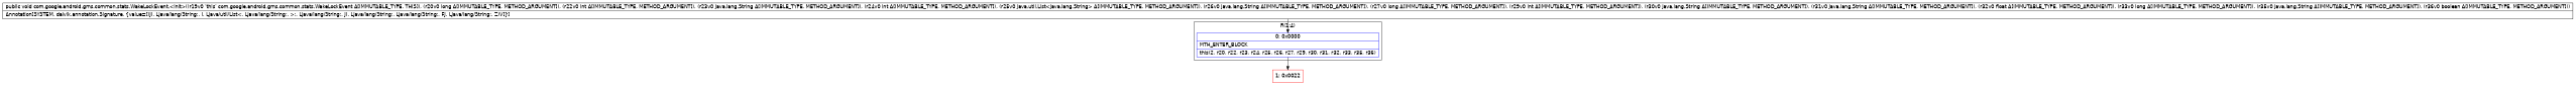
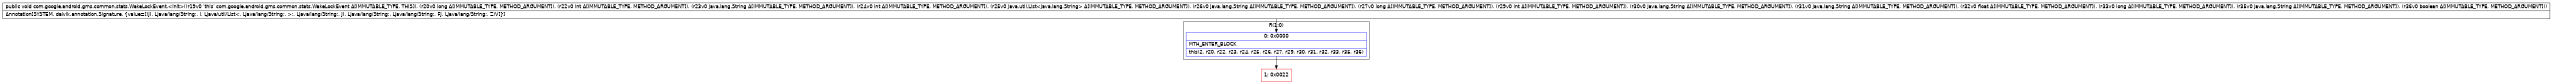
  digraph {
    fontname="DejaVu Sans"
    node [shape=record fontname="DejaVu Sans"]
    edge [fontname="DejaVu Sans"]
    n1 [color=blue label="{0\:\ 0x0000|MTH_ENTER_BLOCK\l|this(2, r20, r22, r23, r24, r25, r26, r27, r29, r30, r31, r32, r33, r35, r36)\l}"]
    n2 [color=red label="{1\:\ 0x0022}"]
    n3 [label="{public void com.google.android.gms.common.stats.WakeLockEvent.\<init\>((r19v0 'this' com.google.android.gms.common.stats.WakeLockEvent A[IMMUTABLE_TYPE, THIS]), (r20v0 long A[IMMUTABLE_TYPE, METHOD_ARGUMENT]), (r22v0 int A[IMMUTABLE_TYPE, METHOD_ARGUMENT]), (r23v0 java.lang.String A[IMMUTABLE_TYPE, METHOD_ARGUMENT]), (r24v0 int A[IMMUTABLE_TYPE, METHOD_ARGUMENT]), (r25v0 java.util.List\<java.lang.String\> A[IMMUTABLE_TYPE, METHOD_ARGUMENT]), (r26v0 java.lang.String A[IMMUTABLE_TYPE, METHOD_ARGUMENT]), (r27v0 long A[IMMUTABLE_TYPE, METHOD_ARGUMENT]), (r29v0 int A[IMMUTABLE_TYPE, METHOD_ARGUMENT]), (r30v0 java.lang.String A[IMMUTABLE_TYPE, METHOD_ARGUMENT]), (r31v0 java.lang.String A[IMMUTABLE_TYPE, METHOD_ARGUMENT]), (r32v0 float A[IMMUTABLE_TYPE, METHOD_ARGUMENT]), (r33v0 long A[IMMUTABLE_TYPE, METHOD_ARGUMENT]), (r35v0 java.lang.String A[IMMUTABLE_TYPE, METHOD_ARGUMENT]), (r36v0 boolean A[IMMUTABLE_TYPE, METHOD_ARGUMENT]))  | Annotation[SYSTEM, dalvik.annotation.Signature, \{value=[(JI, Ljava\/lang\/String;, I, Ljava\/util\/List\<, Ljava\/lang\/String;, \>;, Ljava\/lang\/String;, JI, Ljava\/lang\/String;, Ljava\/lang\/String;, FJ, Ljava\/lang\/String;, Z)V]\}]\l}"]
    subgraph cluster_1 {
-     label="R(1:4)"
+     label="R(1:0)"
      n1
    }
    n1 -> n2
    n3 -> n1
  }
